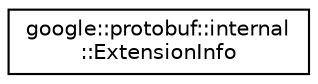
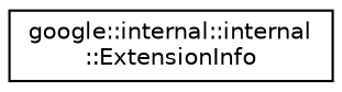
  digraph {
    rankdir=LR
-   n1 [color=black fillcolor=white fontname=Helvetica fontsize=10 height=0.2 label="google::protobuf::internal\l::ExtensionInfo" shape=record style=filled width=0.4]
+   n1 [color=black fillcolor=white fontname=Helvetica fontsize=10 height=0.2 label="google::internal::internal\l::ExtensionInfo" shape=record style=filled width=0.4]
  }
